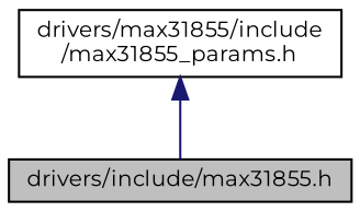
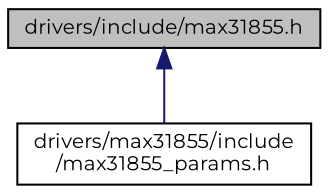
  digraph {
    fontname=Montserrat
    node [color=black fontname=Montserrat fontsize=10 shape=record style=filled]
    n1 [fillcolor=grey75 fontcolor=black height=0.2 label="drivers/include/max31855.h" width=0.4]
    n2 [fillcolor=white height=0.2 label="drivers/max31855/include\l/max31855_params.h" width=0.4]
-   n2 -> n1 [color=midnightblue dir=back fontname=Montserrat fontsize=10 labelfontname=Helvetica labelfontsize=10 style=solid]
+   n1 -> n2 [color=midnightblue dir=back fontname=Montserrat fontsize=10 labelfontname=Helvetica labelfontsize=10 style=solid]
  }
